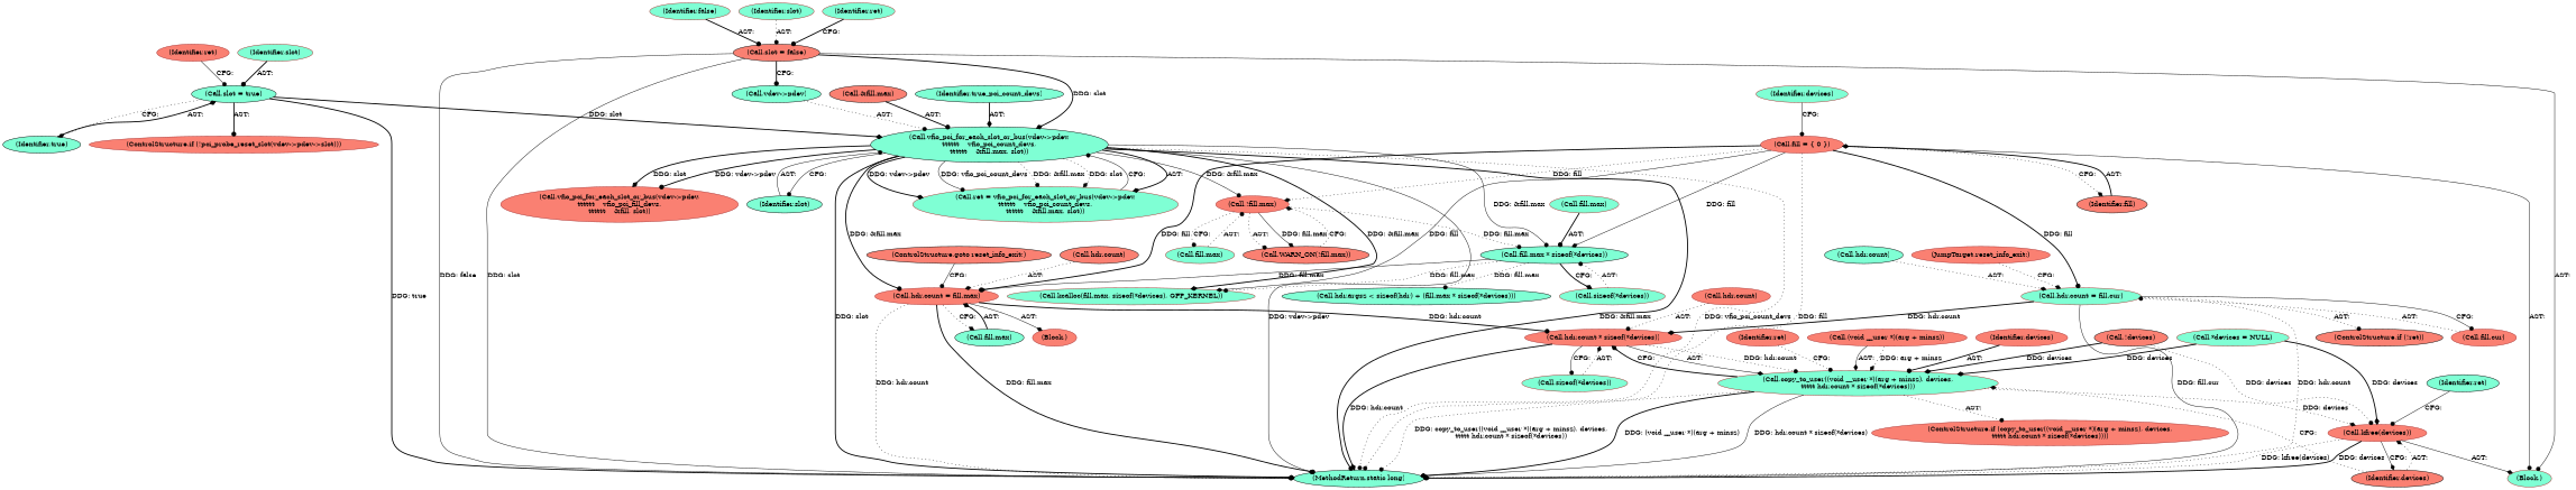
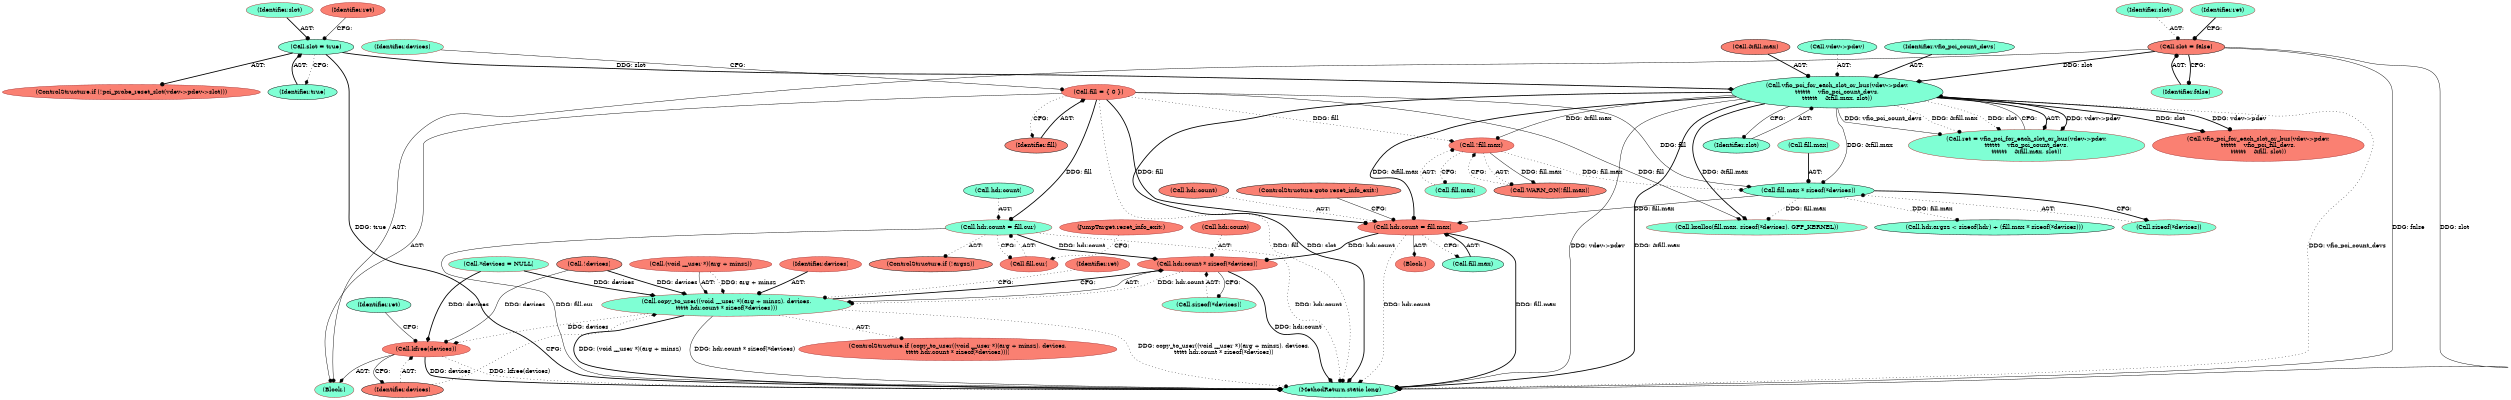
  digraph {
    node [color=brown fillcolor=aquamarine style=filled]
    edge [arrowhead=dot style=dotted]
    n1 [fillcolor=salmon label="(Call,hdr.count * sizeof(*devices))"]
    n2 [label="(Call,copy_to_user((void __user *)(arg + minsz), devices,\n\t\t\t\t\t hdr.count * sizeof(*devices)))"]
    n3 [color=black label="(MethodReturn,static long)"]
    n4 [label="(Call,sizeof(*devices))"]
    n5 [fillcolor=salmon label="(Call,kfree(devices))"]
    n6 [fillcolor=salmon label="(ControlStructure,if (copy_to_user((void __user *)(arg + minsz), devices,\n\t\t\t\t\t hdr.count * sizeof(*devices))))"]
    n7 [fillcolor=salmon label="(Call,hdr.count = fill.max)"]
    n8 [fillcolor=salmon label="(Block,)"]
    n9 [color=black label="(Call,fill.max)"]
    n10 [color=black label="(Call,fill.max * sizeof(*devices))"]
    n11 [label="(Call,kcalloc(fill.max, sizeof(*devices), GFP_KERNEL))"]
    n12 [color=black label="(Call,hdr.argsz < sizeof(hdr) + (fill.max * sizeof(*devices)))"]
    n13 [label="(Call,sizeof(*devices))"]
    n14 [fillcolor=salmon label="(Call,!fill.max)"]
    n15 [label="(Call,fill.max)"]
    n16 [color=black fillcolor=salmon label="(Call,WARN_ON(!fill.max))"]
    n17 [fillcolor=salmon label="(Call,fill = { 0 })"]
    n18 [label="(Call,hdr.count = fill.cur)"]
    n19 [color=black fillcolor=salmon label="(Identifier,fill)"]
    n20 [label="(Block,)"]
    n21 [fillcolor=salmon label="(Call,fill.cur)"]
-   n22 [color=black fillcolor=salmon label="(ControlStructure,if (!ret))"]
+   n22 [color=black fillcolor=salmon label="(ControlStructure,if (!argsz))"]
    n23 [color=black label="(Call,vfio_pci_for_each_slot_or_bus(vdev->pdev,\n\t\t\t\t\t\t    vfio_pci_count_devs,\n\t\t\t\t\t\t    &fill.max, slot))"]
    n24 [label="(Call,ret = vfio_pci_for_each_slot_or_bus(vdev->pdev,\n\t\t\t\t\t\t    vfio_pci_count_devs,\n\t\t\t\t\t\t    &fill.max, slot))"]
    n25 [fillcolor=salmon label="(Call,vfio_pci_for_each_slot_or_bus(vdev->pdev,\n\t\t\t\t\t\t    vfio_pci_fill_devs,\n\t\t\t\t\t\t    &fill, slot))"]
    n26 [color=black label="(Identifier,slot)"]
    n27 [color=black label="(Call,slot = true)"]
    n28 [fillcolor=salmon label="(ControlStructure,if (!pci_probe_reset_slot(vdev->pdev->slot)))"]
    n29 [color=black label="(Identifier,true)"]
    n30 [color=black fillcolor=salmon label="(Call,slot = false)"]
    n31 [label="(Identifier,false)"]
    n32 [color=black fillcolor=salmon label="(Identifier,devices)"]
    n33 [fillcolor=salmon label="(Identifier,ret)"]
    n34 [color=black fillcolor=salmon label="(ControlStructure,goto reset_info_exit;)"]
    n35 [label="(Identifier,slot)"]
    n36 [color=black label="(Call,hdr.count)"]
    n37 [label="(Identifier,devices)"]
    n38 [color=black fillcolor=salmon label="(Call,hdr.count)"]
    n39 [color=black fillcolor=salmon label="(Call,&fill.max)"]
    n40 [label="(Call,*devices = NULL)"]
    n41 [fillcolor=salmon label="(Call,hdr.count)"]
    n42 [label="(Identifier,slot)"]
    n43 [fillcolor=salmon label="(JumpTarget,reset_info_exit:)"]
    n44 [color=black fillcolor=salmon label="(Call,!devices)"]
    n45 [fillcolor=salmon label="(Call,(void __user *)(arg + minsz))"]
    n46 [fillcolor=salmon label="(Identifier,devices)"]
    n47 [color=black label="(Identifier,ret)"]
    n48 [color=black label="(Call,vdev->pdev)"]
    n49 [fillcolor=salmon label="(Identifier,ret)"]
    n50 [label="(Identifier,ret)"]
-   n51 [color=black label="(Identifier,true_pci_count_devs)"]
+   n51 [color=black label="(Identifier,vfio_pci_count_devs)"]
    n52 [label="(Call,fill.max)"]
    n1 -> n2 [arrowhead=diamond label="AST: " style=solid]
    n1 -> n2 [label="DDG: hdr.count"]
    n1 -> n3 [arrowhead=diamond label="DDG: hdr.count" style=bold]
    n1 -> n4 [label="CFG: " style=solid]
    n2 -> n1 [arrowhead=diamond label="CFG: " style=bold]
    n2 -> n3 [label="DDG: copy_to_user((void __user *)(arg + minsz), devices,\n\t\t\t\t\t hdr.count * sizeof(*devices))"]
    n2 -> n3 [arrowhead=diamond label="DDG: (void __user *)(arg + minsz)" style=bold]
    n2 -> n3 [label="DDG: hdr.count * sizeof(*devices)" style=solid]
    n2 -> n5 [arrowhead=diamond label="DDG: devices"]
    n2 -> n6 [label="AST: "]
    n4 -> n1 [arrowhead=diamond label="AST: "]
    n5 -> n3 [label="DDG: kfree(devices)"]
    n5 -> n3 [label="DDG: devices" style=bold]
    n5 -> n20 [arrowhead=diamond label="AST: " style=solid]
    n5 -> n32 [arrowhead=diamond label="CFG: " style=solid]
    n7 -> n1 [label="DDG: hdr.count" style=bold]
    n7 -> n3 [arrowhead=diamond label="DDG: hdr.count"]
    n7 -> n3 [label="DDG: fill.max" style=bold]
    n7 -> n8 [arrowhead=diamond label="AST: " style=solid]
    n7 -> n9 [arrowhead=diamond label="CFG: "]
    n9 -> n7 [arrowhead=diamond label="AST: " style=bold]
    n10 -> n7 [arrowhead=diamond label="DDG: fill.max" style=solid]
    n10 -> n11 [label="DDG: fill.max"]
    n10 -> n12 [label="DDG: fill.max"]
    n10 -> n13 [arrowhead=diamond label="CFG: " style=bold]
    n13 -> n10 [label="AST: "]
    n14 -> n10 [label="DDG: fill.max"]
    n14 -> n15 [label="CFG: "]
    n14 -> n16 [label="AST: "]
    n14 -> n16 [arrowhead=diamond label="DDG: fill.max" style=solid]
    n15 -> n14 [label="AST: "]
    n16 -> n14 [arrowhead=diamond label="CFG: "]
    n17 -> n3 [label="DDG: fill"]
    n17 -> n7 [label="DDG: fill" style=bold]
    n17 -> n10 [arrowhead=diamond label="DDG: fill" style=solid]
    n17 -> n11 [arrowhead=diamond label="DDG: fill" style=solid]
    n17 -> n14 [arrowhead=diamond label="DDG: fill"]
    n17 -> n18 [label="DDG: fill" style=bold]
    n17 -> n19 [arrowhead=diamond label="CFG: "]
    n17 -> n20 [label="AST: " style=solid]
    n18 -> n1 [arrowhead=diamond label="DDG: hdr.count" style=bold]
    n18 -> n3 [arrowhead=diamond label="DDG: fill.cur" style=solid]
    n18 -> n3 [label="DDG: hdr.count"]
-   n18 -> n21 [label="CFG: " style=solid]
+   n18 -> n21 [label="CFG: "]
    n18 -> n22 [label="AST: "]
    n19 -> n17 [arrowhead=diamond label="AST: " style=bold]
    n21 -> n18 [label="AST: "]
    n23 -> n3 [arrowhead=diamond label="DDG: slot" style=bold]
    n23 -> n3 [label="DDG: vdev->pdev" style=solid]
    n23 -> n3 [label="DDG: &fill.max" style=bold]
    n23 -> n3 [label="DDG: vfio_pci_count_devs"]
    n23 -> n7 [label="DDG: &fill.max" style=bold]
    n23 -> n10 [label="DDG: &fill.max" style=solid]
    n23 -> n11 [arrowhead=diamond label="DDG: &fill.max" style=bold]
    n23 -> n14 [label="DDG: &fill.max" style=solid]
    n23 -> n24 [arrowhead=diamond label="AST: " style=bold]
    n23 -> n24 [arrowhead=diamond label="DDG: vdev->pdev" style=bold]
    n23 -> n24 [label="DDG: vfio_pci_count_devs" style=solid]
    n23 -> n24 [label="DDG: &fill.max"]
    n23 -> n24 [arrowhead=diamond label="DDG: slot"]
    n23 -> n25 [label="DDG: vdev->pdev" style=bold]
    n23 -> n25 [arrowhead=diamond label="DDG: slot" style=bold]
    n23 -> n26 [label="CFG: " style=solid]
    n24 -> n23 [label="CFG: " style=solid]
    n26 -> n23 [label="AST: " style=solid]
    n27 -> n3 [arrowhead=diamond label="DDG: true" style=bold]
    n27 -> n23 [arrowhead=diamond label="DDG: slot" style=bold]
    n27 -> n28 [label="AST: " style=bold]
    n27 -> n29 [arrowhead=diamond label="CFG: "]
    n29 -> n27 [arrowhead=diamond label="AST: " style=bold]
    n30 -> n3 [arrowhead=diamond label="DDG: false" style=solid]
    n30 -> n3 [label="DDG: slot" style=solid]
    n30 -> n20 [label="AST: " style=solid]
    n30 -> n23 [arrowhead=diamond label="DDG: slot" style=bold]
-   n30 -> n48 [label="CFG: " style=bold]
+   n30 -> n31 [label="CFG: " style=bold]
    n31 -> n30 [label="AST: " style=bold]
    n32 -> n2 [arrowhead=diamond label="CFG: "]
    n32 -> n5 [arrowhead=diamond label="AST: "]
    n33 -> n2 [label="CFG: "]
    n34 -> n7 [label="CFG: " style=solid]
    n35 -> n30 [label="AST: "]
    n36 -> n18 [arrowhead=diamond label="AST: "]
    n37 -> n17 [label="CFG: " style=solid]
    n38 -> n7 [arrowhead=diamond label="AST: "]
    n39 -> n23 [label="AST: " style=bold]
    n40 -> n2 [arrowhead=diamond label="DDG: devices" style=bold]
    n40 -> n5 [arrowhead=diamond label="DDG: devices" style=bold]
    n41 -> n1 [label="AST: "]
    n42 -> n27 [label="AST: " style=bold]
-   n43 -> n18 [arrowhead=diamond label="CFG: "]
+   n43 -> n21 [arrowhead=diamond label="CFG: "]
    n44 -> n2 [arrowhead=diamond label="DDG: devices" style=bold]
-   n44 -> n5 [label="DDG: devices"]
+   n44 -> n5 [label="DDG: devices" style=solid]
    n45 -> n2 [arrowhead=diamond label="AST: " style=solid]
    n45 -> n2 [arrowhead=diamond label="DDG: arg + minsz"]
    n46 -> n2 [label="AST: " style=bold]
    n47 -> n5 [label="CFG: " style=solid]
    n48 -> n23 [label="AST: "]
    n49 -> n27 [label="CFG: " style=solid]
    n50 -> n30 [label="CFG: " style=bold]
    n51 -> n23 [arrowhead=diamond label="AST: " style=bold]
    n52 -> n10 [label="AST: " style=bold]
  }
